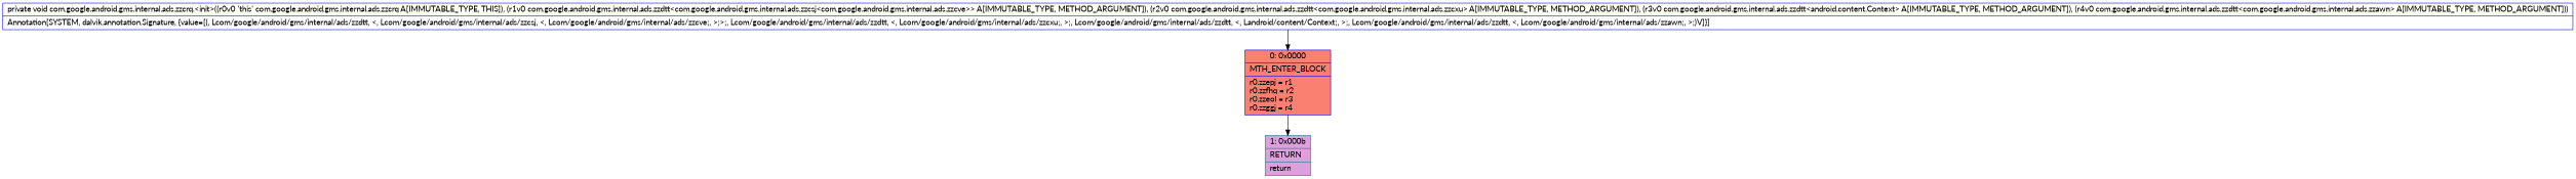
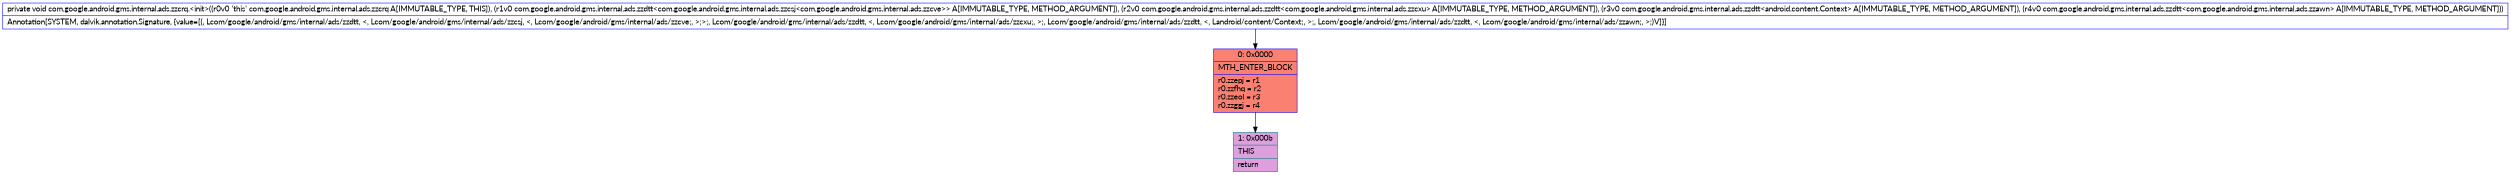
  digraph {
    fontname=Lato
    node [shape=record style=filled color=blue fontname=Lato]
    edge [fontname=Lato]
    n1 [label="{0\:\ 0x0000|MTH_ENTER_BLOCK\l|r0.zzepj = r1\lr0.zzfhq = r2\lr0.zzeol = r3\lr0.zzggj = r4\l}" fillcolor=salmon]
-   n2 [label="{1\:\ 0x000b|RETURN\l|return\l}" fillcolor=plum color=teal]
+   n2 [label="{1\:\ 0x000b|THIS\l|return\l}" fillcolor=plum color=teal]
    n3 [label="{private void com.google.android.gms.internal.ads.zzcrq.\<init\>((r0v0 'this' com.google.android.gms.internal.ads.zzcrq A[IMMUTABLE_TYPE, THIS]), (r1v0 com.google.android.gms.internal.ads.zzdtt\<com.google.android.gms.internal.ads.zzcsj\<com.google.android.gms.internal.ads.zzcve\>\> A[IMMUTABLE_TYPE, METHOD_ARGUMENT]), (r2v0 com.google.android.gms.internal.ads.zzdtt\<com.google.android.gms.internal.ads.zzcxu\> A[IMMUTABLE_TYPE, METHOD_ARGUMENT]), (r3v0 com.google.android.gms.internal.ads.zzdtt\<android.content.Context\> A[IMMUTABLE_TYPE, METHOD_ARGUMENT]), (r4v0 com.google.android.gms.internal.ads.zzdtt\<com.google.android.gms.internal.ads.zzawn\> A[IMMUTABLE_TYPE, METHOD_ARGUMENT]))  | Annotation[SYSTEM, dalvik.annotation.Signature, \{value=[(, Lcom\/google\/android\/gms\/internal\/ads\/zzdtt, \<, Lcom\/google\/android\/gms\/internal\/ads\/zzcsj, \<, Lcom\/google\/android\/gms\/internal\/ads\/zzcve;, \>;\>;, Lcom\/google\/android\/gms\/internal\/ads\/zzdtt, \<, Lcom\/google\/android\/gms\/internal\/ads\/zzcxu;, \>;, Lcom\/google\/android\/gms\/internal\/ads\/zzdtt, \<, Landroid\/content\/Context;, \>;, Lcom\/google\/android\/gms\/internal\/ads\/zzdtt, \<, Lcom\/google\/android\/gms\/internal\/ads\/zzawn;, \>;)V]\}]\l}" fillcolor=white]
    n1 -> n2
    n3 -> n1
  }
